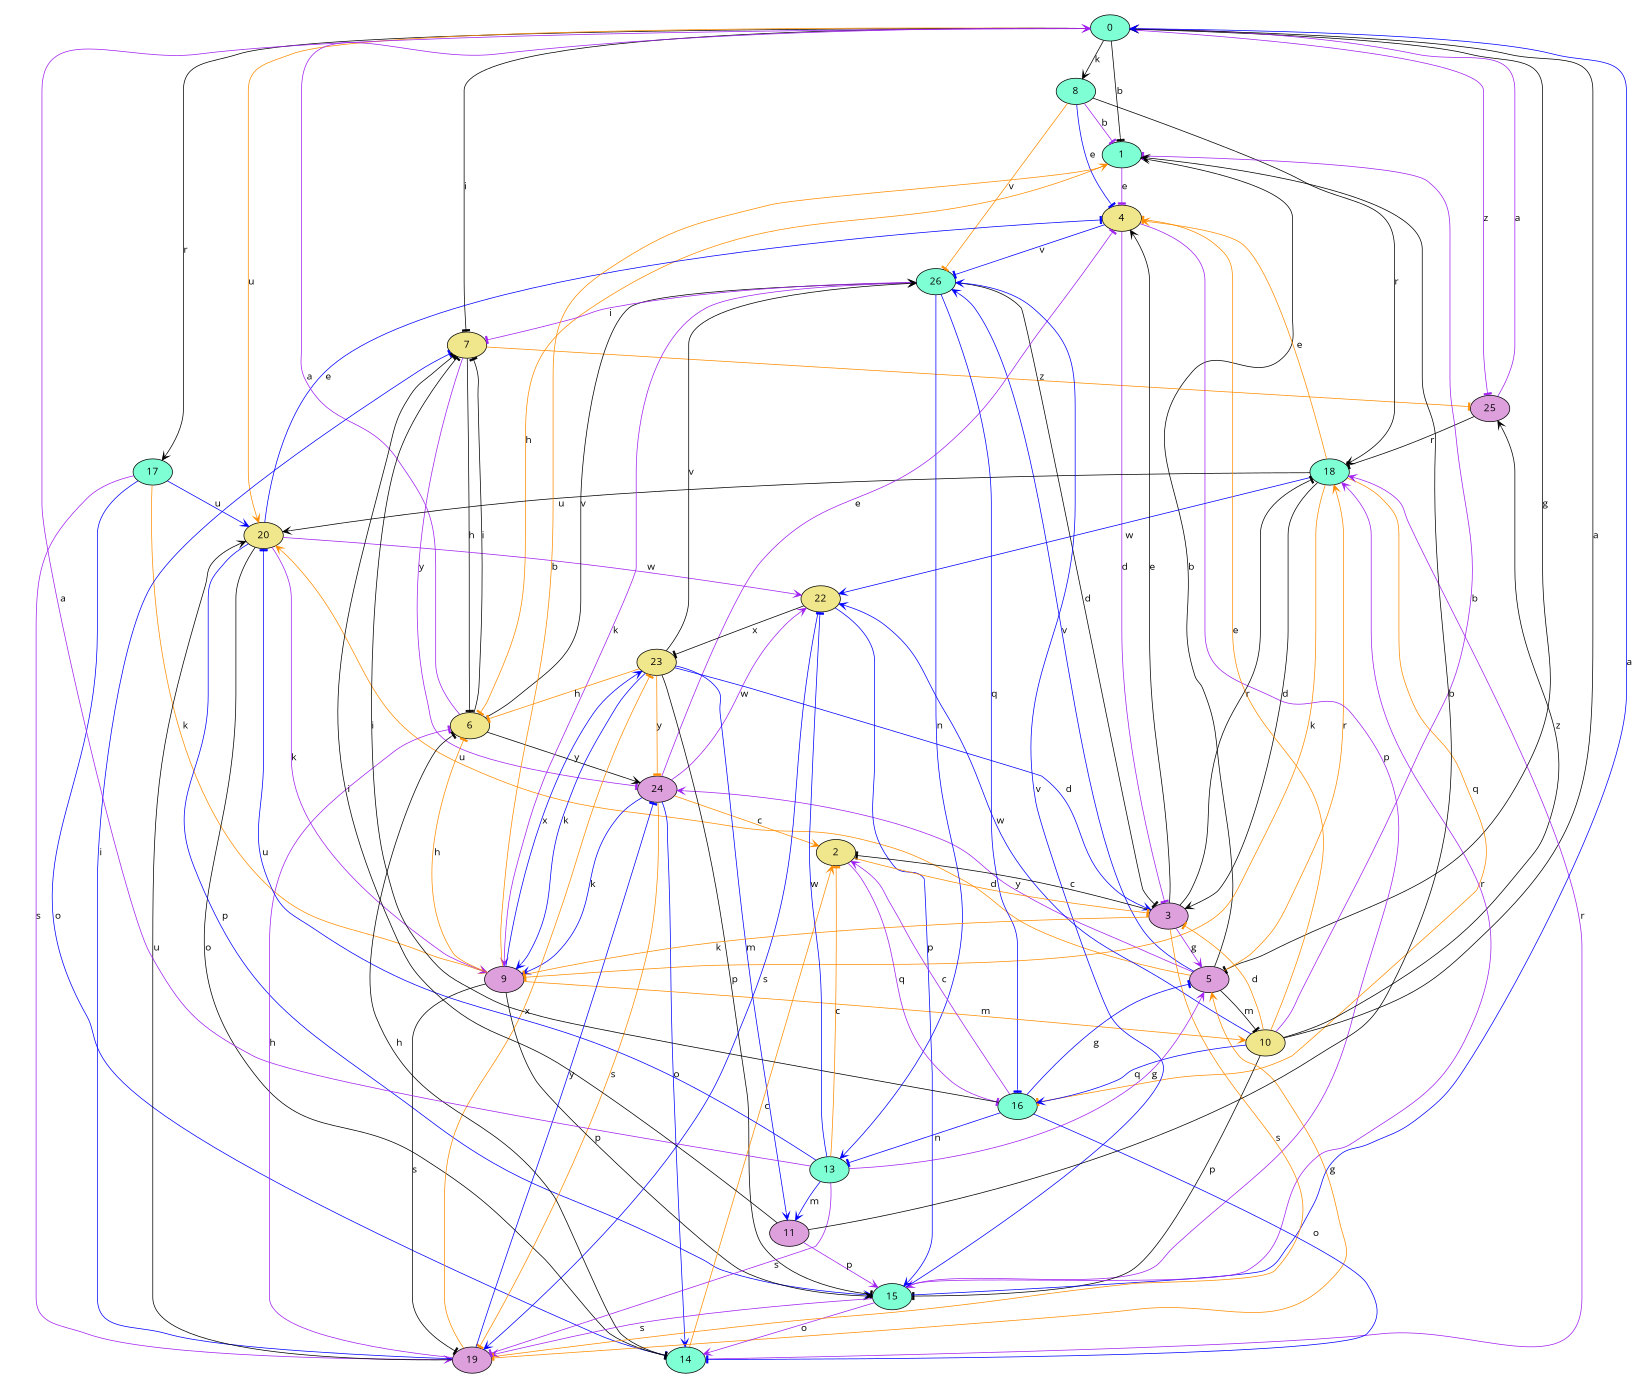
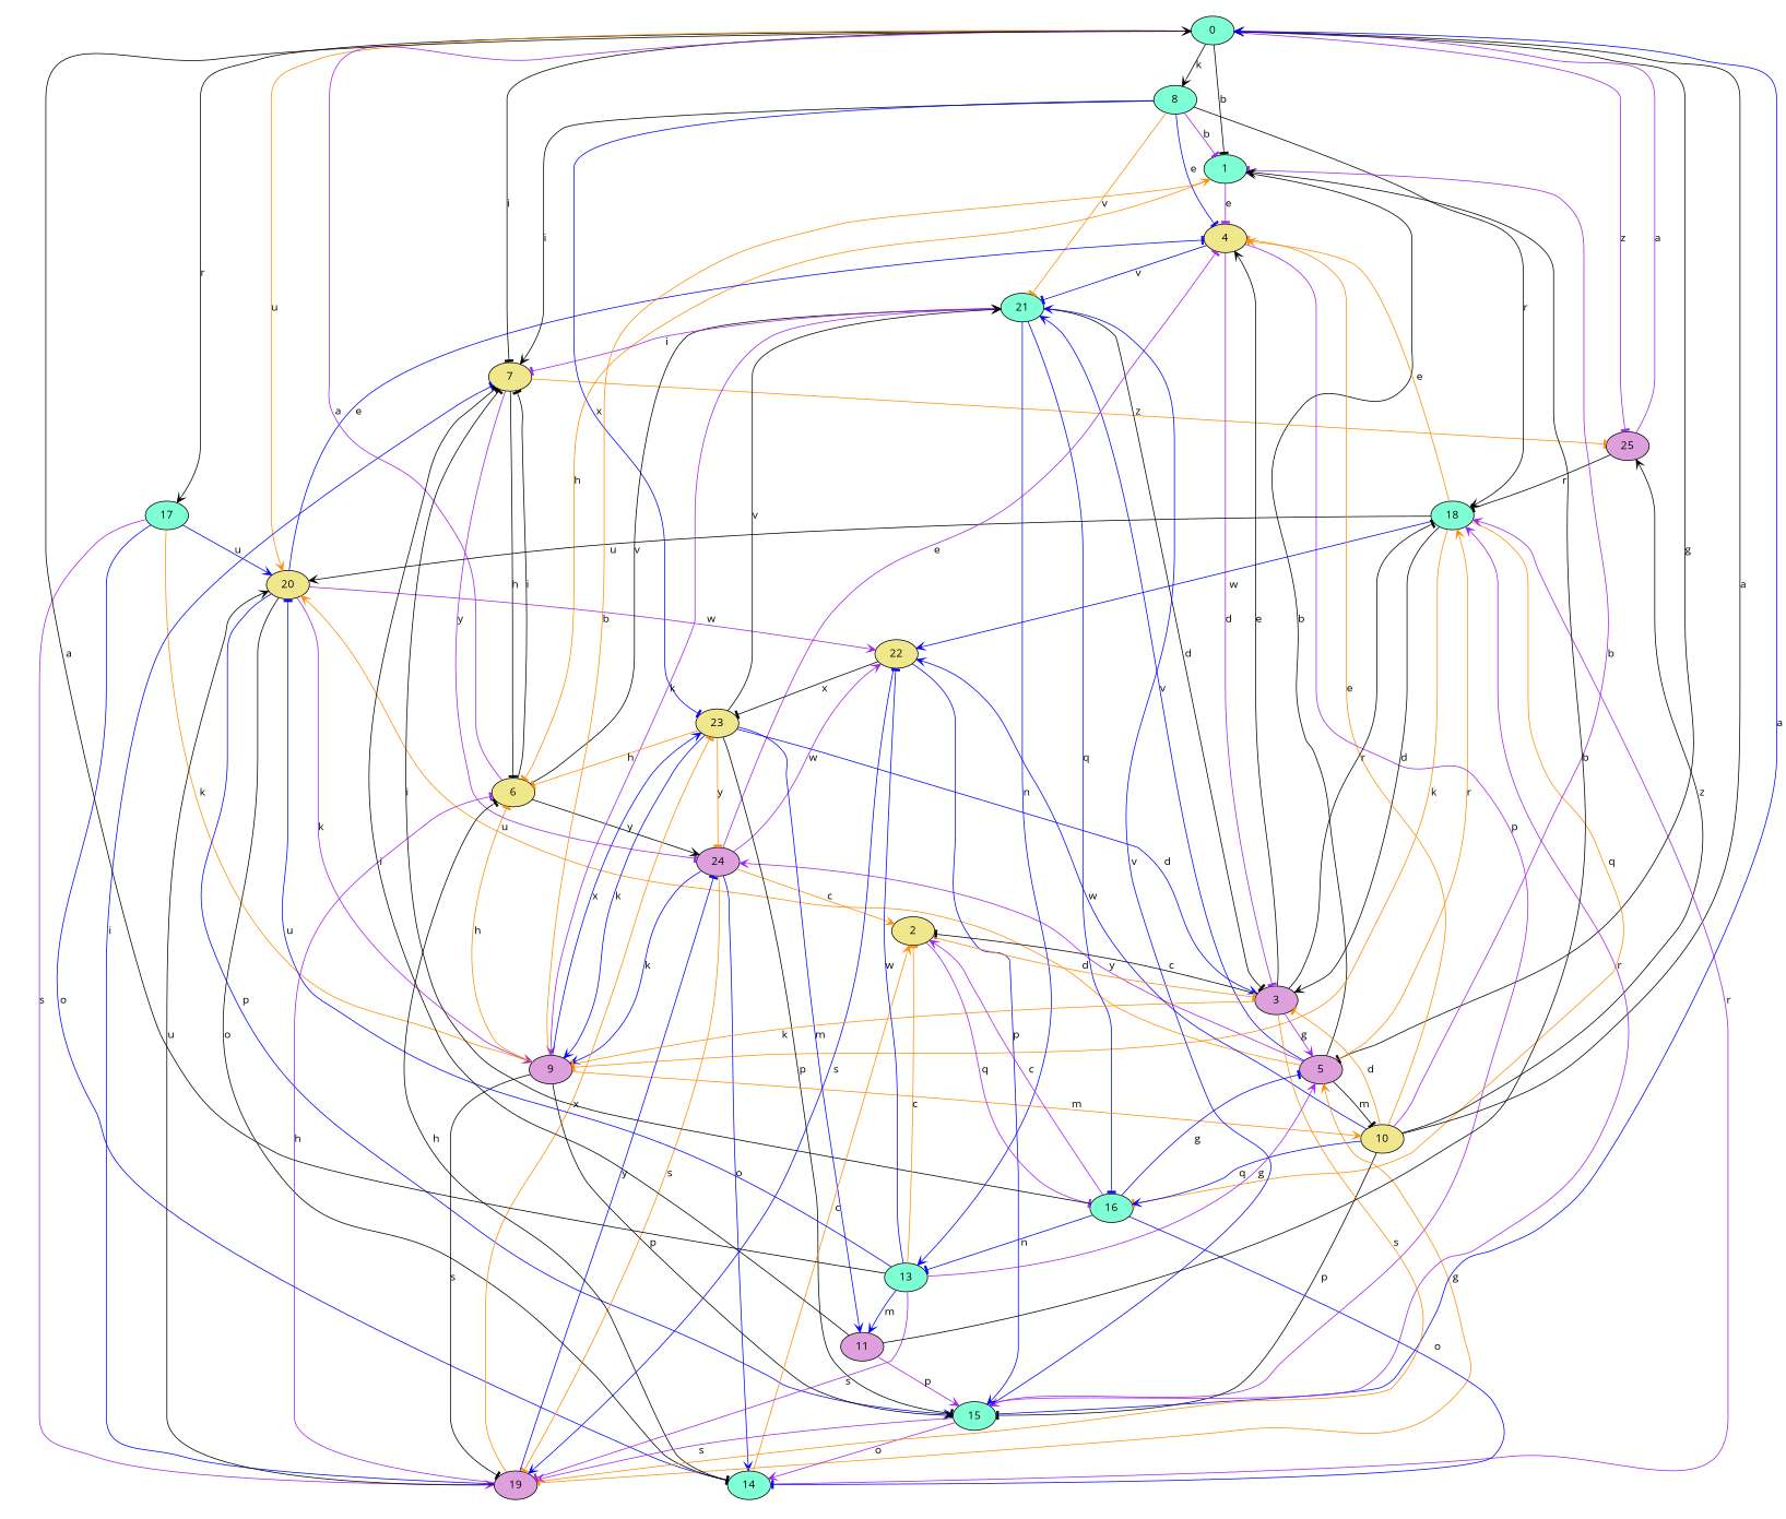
  strict digraph {
    fontname="Open Sans"
    node [fillcolor=aquamarine fontname="Open Sans" style=filled]
    edge [arrowhead=vee color=black fontname="Open Sans"]
    0
    1
    5 [fillcolor=plum]
    7 [fillcolor=khaki]
    8
    17
    20 [fillcolor=khaki]
    25 [fillcolor=plum]
    4 [fillcolor=khaki]
    6 [fillcolor=khaki]
    18
-   21 [label=26]
+   21
    10 [fillcolor=khaki]
    24 [fillcolor=plum]
    23 [fillcolor=khaki]
    9 [fillcolor=plum]
    19 [fillcolor=plum]
    14
    15
    22 [fillcolor=khaki]
    3 [fillcolor=plum]
    2 [fillcolor=khaki]
    16
    13
    11 [fillcolor=plum]
    0 -> 1 [arrowhead=tee label=b]
    0 -> 5 [arrowhead=tee label=g]
    0 -> 7 [arrowhead=tee label=i]
    0 -> 8 [label=k]
    0 -> 17 [label=r]
    0 -> 20 [color=darkorange label=u]
    0 -> 25 [arrowhead=tee color=purple label=z]
    1 -> 4 [arrowhead=tee color=purple label=e]
    1 -> 6 [arrowhead=tee color=darkorange label=h]
    5 -> 1 [label=b]
    5 -> 20 [color=darkorange label=u]
    5 -> 18 [color=darkorange label=r]
    5 -> 21 [color=blue label=v]
    5 -> 10 [arrowhead=tee label=m]
    5 -> 24 [color=purple label=y]
    7 -> 25 [arrowhead=tee color=darkorange label=z]
    7 -> 6 [arrowhead=tee label=h]
    7 -> 24 [arrowhead=tee color=purple label=y]
    8 -> 1 [arrowhead=tee color=purple label=b]
+   8 -> 7 [label=i]
    8 -> 4 [arrowhead=tee color=blue label=e]
    8 -> 18 [label=r]
    8 -> 21 [arrowhead=tee color=darkorange label=v]
+   8 -> 23 [arrowhead=tee color=blue label=x]
    17 -> 20 [color=blue label=u]
    17 -> 9 [color=darkorange label=k]
    17 -> 19 [color=purple label=s]
    17 -> 14 [arrowhead=tee color=blue label=o]
    20 -> 4 [arrowhead=tee color=blue label=e]
    20 -> 9 [color=purple label=k]
    20 -> 14 [arrowhead=tee label=o]
    20 -> 15 [color=blue label=p]
    20 -> 22 [color=purple label=w]
    25 -> 0 [color=purple label=a]
    25 -> 18 [arrowhead=tee label=r]
    4 -> 21 [arrowhead=tee color=blue label=v]
    4 -> 15 [color=purple label=p]
    4 -> 3 [arrowhead=tee color=purple label=d]
    6 -> 0 [color=purple label=a]
    6 -> 7 [arrowhead=tee label=i]
    6 -> 21 [label=v]
    6 -> 24 [label=y]
    18 -> 20 [label=u]
    18 -> 4 [color=darkorange label=e]
    18 -> 9 [arrowhead=tee color=darkorange label=k]
    18 -> 22 [color=blue label=w]
    18 -> 3 [label=d]
    18 -> 16 [arrowhead=tee color=darkorange label=q]
    21 -> 7 [arrowhead=tee color=purple label=i]
    21 -> 9 [color=purple label=k]
    21 -> 3 [arrowhead=tee label=d]
    21 -> 16 [arrowhead=tee color=blue label=q]
    21 -> 13 [color=blue label=n]
    10 -> 0 [label=a]
    10 -> 1 [arrowhead=tee color=purple label=b]
    10 -> 25 [label=z]
    10 -> 4 [arrowhead=tee color=darkorange label=e]
    10 -> 15 [arrowhead=tee label=p]
    10 -> 22 [color=blue label=w]
    10 -> 3 [arrowhead=tee color=darkorange label=d]
    10 -> 16 [color=blue label=q]
    24 -> 4 [arrowhead=tee color=purple label=e]
    24 -> 9 [color=blue label=k]
    24 -> 19 [arrowhead=tee color=darkorange label=s]
    24 -> 14 [color=blue label=o]
    24 -> 22 [color=purple label=w]
    24 -> 2 [color=darkorange label=c]
    23 -> 6 [arrowhead=tee color=darkorange label=h]
    23 -> 21 [label=v]
    23 -> 24 [arrowhead=tee color=darkorange label=y]
    23 -> 9 [color=blue label=k]
    23 -> 15 [arrowhead=tee label=p]
    23 -> 3 [color=blue label=d]
    23 -> 11 [color=blue label=m]
    9 -> 1 [color=darkorange label=b]
    9 -> 6 [arrowhead=tee color=darkorange label=h]
    9 -> 10 [color=darkorange label=m]
    9 -> 23 [color=blue label=x]
    9 -> 19 [arrowhead=tee label=s]
    9 -> 15 [label=p]
    19 -> 5 [color=darkorange label=g]
    19 -> 7 [arrowhead=tee color=blue label=i]
    19 -> 20 [label=u]
    19 -> 6 [arrowhead=tee color=purple label=h]
    19 -> 24 [arrowhead=tee color=blue label=y]
    19 -> 23 [arrowhead=tee color=darkorange label=x]
    14 -> 6 [arrowhead=tee label=h]
    14 -> 18 [color=purple label=r]
    14 -> 2 [color=darkorange label=c]
    15 -> 0 [color=blue label=a]
    15 -> 18 [color=purple label=r]
    15 -> 21 [color=blue label=v]
    15 -> 19 [color=purple label=s]
    15 -> 14 [color=purple label=o]
    22 -> 23 [arrowhead=tee label=x]
    22 -> 19 [color=blue label=s]
    22 -> 15 [color=blue label=p]
    3 -> 5 [color=purple label=g]
    3 -> 4 [label=e]
    3 -> 18 [arrowhead=tee label=r]
    3 -> 9 [arrowhead=tee color=darkorange label=k]
    3 -> 19 [arrowhead=tee color=darkorange label=s]
    3 -> 2 [arrowhead=tee label=c]
    2 -> 3 [arrowhead=tee color=darkorange label=d]
    2 -> 16 [arrowhead=tee color=purple label=q]
    16 -> 5 [arrowhead=tee color=blue label=g]
    16 -> 7 [arrowhead=tee label=i]
    16 -> 14 [arrowhead=tee color=blue label=o]
    16 -> 2 [color=purple label=c]
    16 -> 13 [arrowhead=tee color=blue label=n]
-   13 -> 0 [color=purple label=a]
+   13 -> 0 [label=a]
    13 -> 5 [color=purple label=g]
    13 -> 20 [arrowhead=tee color=blue label=u]
    13 -> 19 [arrowhead=tee color=purple label=s]
    13 -> 22 [arrowhead=tee color=blue label=w]
    13 -> 2 [arrowhead=tee color=darkorange label=c]
    13 -> 11 [color=blue label=m]
    11 -> 1 [label=b]
    11 -> 7 [arrowhead=tee label=i]
    11 -> 15 [color=purple label=p]
  }
